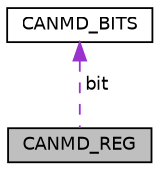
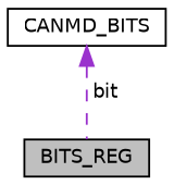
  digraph {
    node [color=black fontname=Helvetica fontsize=10 shape=record style=filled]
-   n1 [fillcolor=grey75 fontcolor=black height=0.2 label=CANMD_REG width=0.4]
+   n1 [fillcolor=grey75 fontcolor=black height=0.2 label=BITS_REG width=0.4]
    n2 [fillcolor=white height=0.2 label=CANMD_BITS width=0.4]
    n2 -> n1 [color=darkorchid3 dir=back fontname=Helvetica fontsize=10 label=" bit" labelfontname=Helvetica labelfontsize=10 style=dashed]
  }
